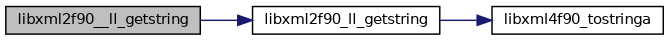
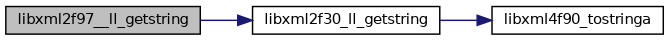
  digraph {
    fontname="DejaVu Sans"
    rankdir=LR
    node [color=black fillcolor=white fontname="DejaVu Sans" fontsize=10 shape=record style=filled]
    edge [color=midnightblue fontname="DejaVu Sans" fontsize=10 labelfontname=Helvetica labelfontsize=10 style=solid]
-   n1 [fillcolor=grey75 fontcolor=black height=0.2 label=libxml2f90__ll_getstring width=0.4]
-   n2 [height=0.2 label=libxml2f90_ll_getstring width=0.4]
+   n1 [fillcolor=grey75 fontcolor=black height=0.2 label=libxml2f97__ll_getstring width=0.4]
+   n2 [height=0.2 label=libxml2f30_ll_getstring width=0.4]
    n3 [height=0.2 label=libxml4f90_tostringa width=0.4]
    n1 -> n2
    n2 -> n3
  }
